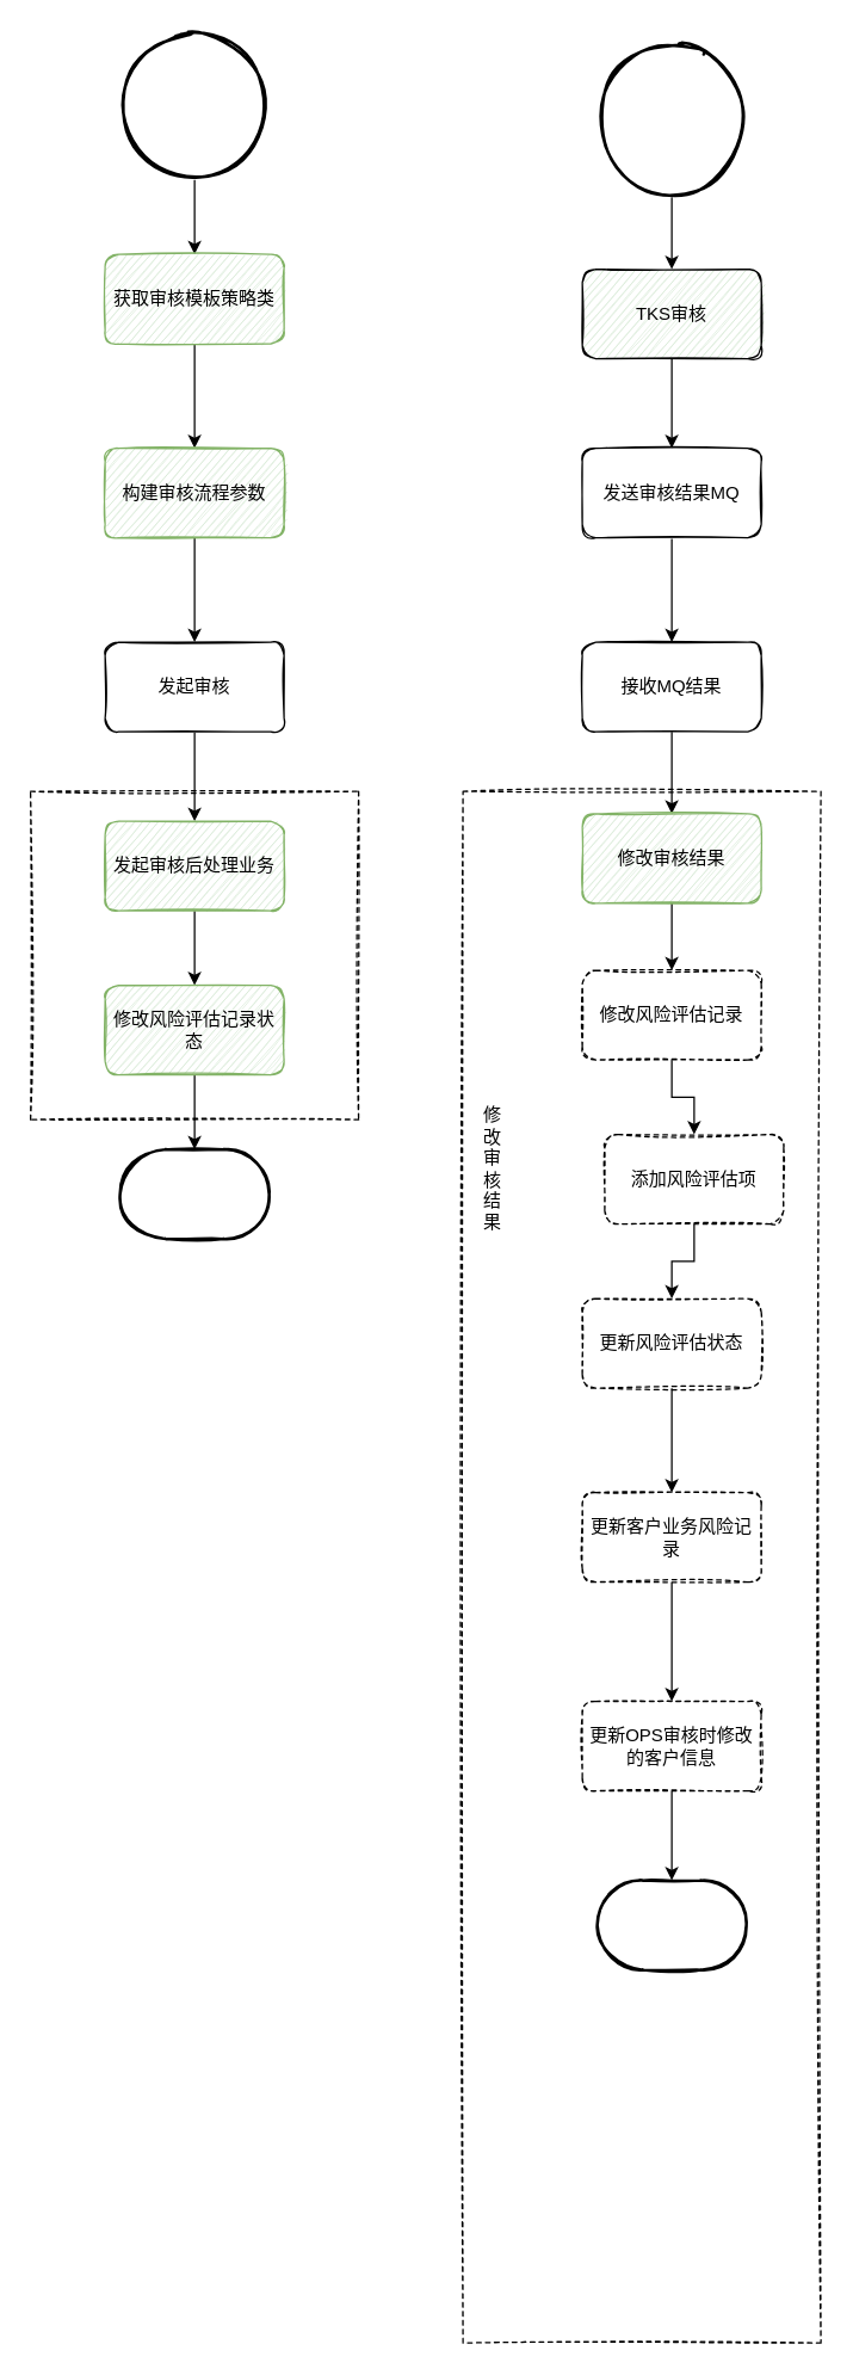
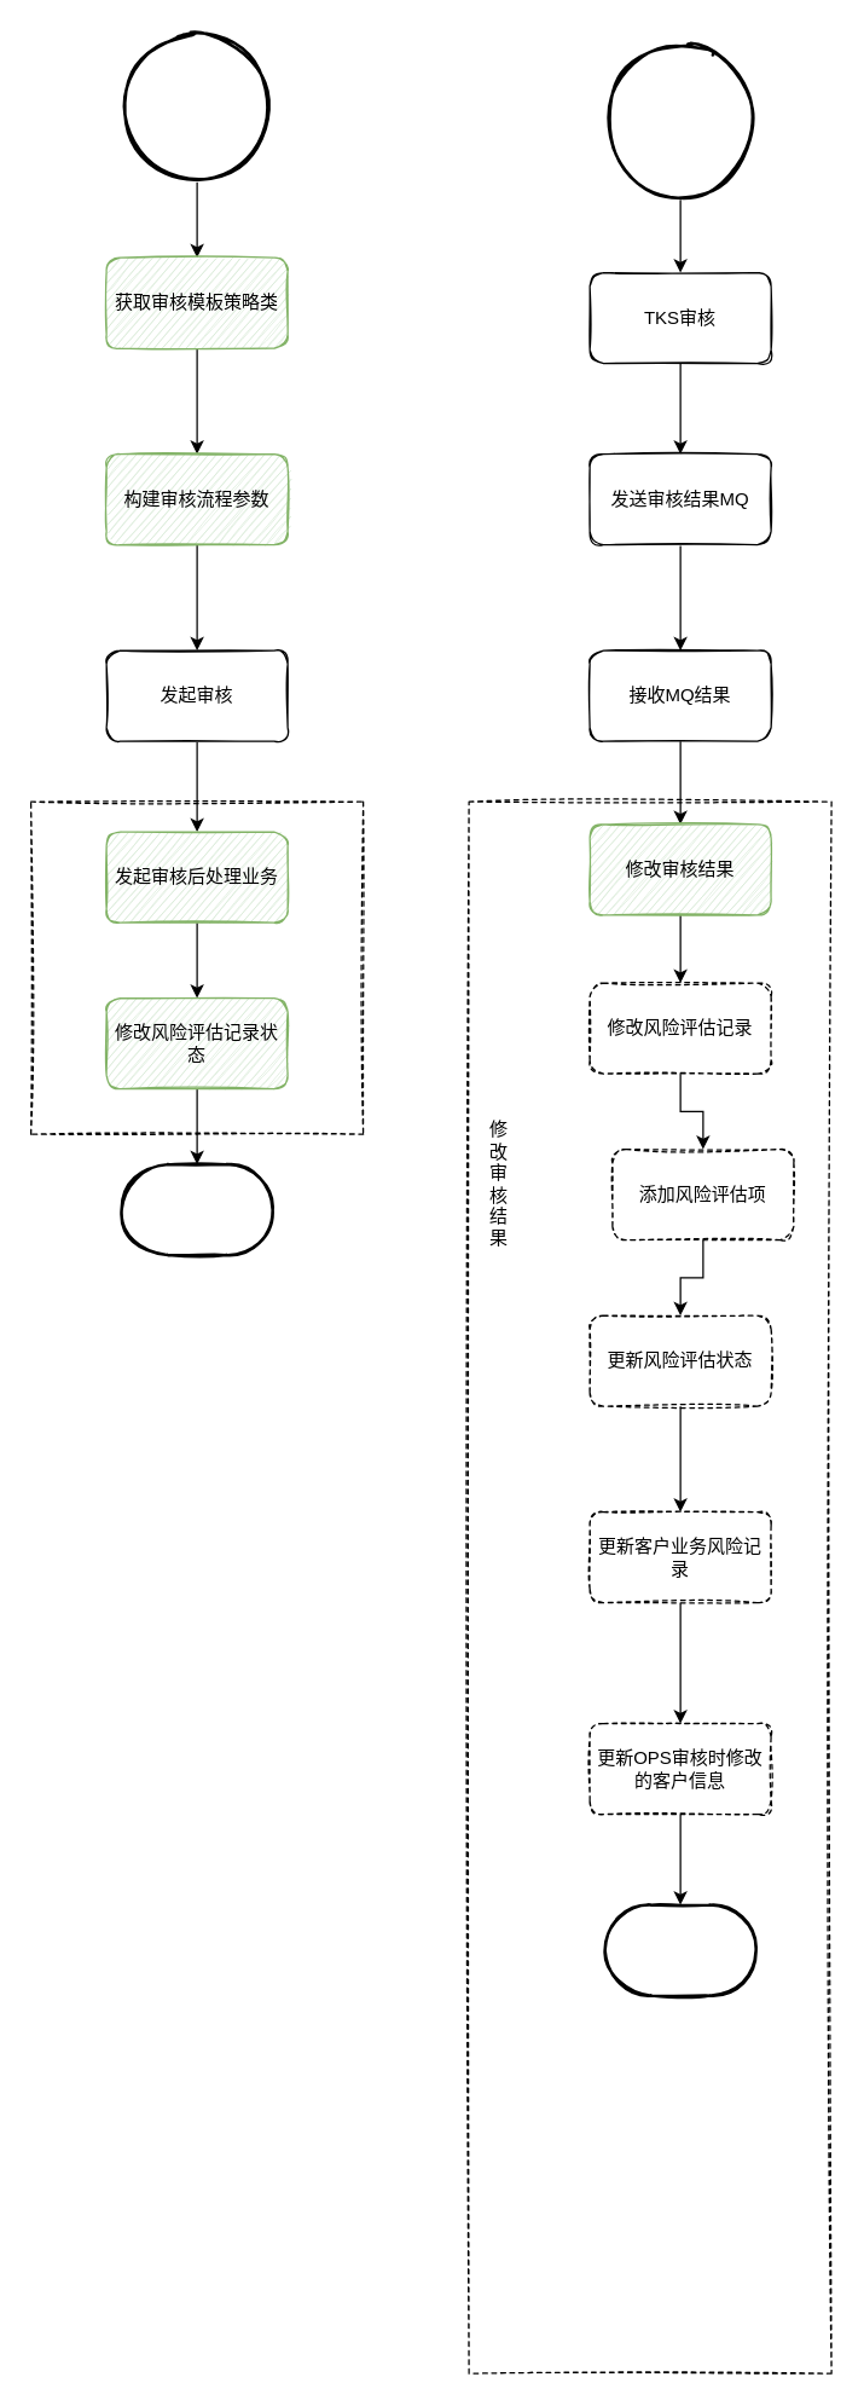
  <mxCell id="0" />
  <mxCell id="1" parent="0" />
  <mxCell id="2" value="" style="rounded=0;whiteSpace=wrap;html=1;dashed=1;sketch=1;fillColor=none;" parent="1" vertex="1"><mxGeometry x="310" y="530" width="240" height="1040" as="geometry" /></mxCell>
  <mxCell id="3" value="" style="rounded=0;whiteSpace=wrap;html=1;sketch=1;fillColor=none;dashed=1;" parent="1" vertex="1"><mxGeometry x="20" y="530" width="220" height="220" as="geometry" /></mxCell>
  <mxCell id="4" style="edgeStyle=orthogonalEdgeStyle;rounded=0;orthogonalLoop=1;jettySize=auto;html=1;exitX=0.5;exitY=1;exitDx=0;exitDy=0;exitPerimeter=0;entryX=0.5;entryY=0;entryDx=0;entryDy=0;" parent="1" source="5" target="7" edge="1"><mxGeometry relative="1" as="geometry" /></mxCell>
  <mxCell id="5" value="" style="strokeWidth=2;html=1;shape=mxgraph.flowchart.start_2;whiteSpace=wrap;sketch=1;" parent="1" vertex="1"><mxGeometry x="80" y="20" width="100" height="100" as="geometry" /></mxCell>
  <mxCell id="6" style="edgeStyle=orthogonalEdgeStyle;rounded=0;orthogonalLoop=1;jettySize=auto;html=1;exitX=0.5;exitY=1;exitDx=0;exitDy=0;entryX=0.5;entryY=0;entryDx=0;entryDy=0;" parent="1" source="7" target="9" edge="1"><mxGeometry relative="1" as="geometry" /></mxCell>
  <mxCell id="7" value="获取审核模板策略类" style="rounded=1;whiteSpace=wrap;html=1;sketch=1;fillColor=#d5e8d4;strokeColor=#82b366;" parent="1" vertex="1"><mxGeometry x="70" y="170" width="120" height="60" as="geometry" /></mxCell>
  <mxCell id="8" style="edgeStyle=orthogonalEdgeStyle;rounded=0;orthogonalLoop=1;jettySize=auto;html=1;exitX=0.5;exitY=1;exitDx=0;exitDy=0;" parent="1" source="9" target="11" edge="1"><mxGeometry relative="1" as="geometry" /></mxCell>
  <mxCell id="9" value="构建审核流程参数" style="rounded=1;whiteSpace=wrap;html=1;sketch=1;fillColor=#d5e8d4;strokeColor=#82b366;" parent="1" vertex="1"><mxGeometry x="70" y="300" width="120" height="60" as="geometry" /></mxCell>
  <mxCell id="10" style="edgeStyle=orthogonalEdgeStyle;rounded=0;orthogonalLoop=1;jettySize=auto;html=1;exitX=0.5;exitY=1;exitDx=0;exitDy=0;" parent="1" source="11" target="17" edge="1"><mxGeometry relative="1" as="geometry" /></mxCell>
  <mxCell id="11" value="发起审核" style="rounded=1;whiteSpace=wrap;html=1;sketch=1;" parent="1" vertex="1"><mxGeometry x="70" y="430" width="120" height="60" as="geometry" /></mxCell>
  <mxCell id="12" style="edgeStyle=orthogonalEdgeStyle;rounded=0;orthogonalLoop=1;jettySize=auto;html=1;exitX=0.5;exitY=1;exitDx=0;exitDy=0;entryX=0.5;entryY=0;entryDx=0;entryDy=0;" parent="1" source="13" target="15" edge="1"><mxGeometry relative="1" as="geometry" /></mxCell>
  <mxCell id="13" value="接收MQ结果" style="rounded=1;whiteSpace=wrap;html=1;sketch=1;" parent="1" vertex="1"><mxGeometry x="390" y="430" width="120" height="60" as="geometry" /></mxCell>
  <mxCell id="14" style="edgeStyle=orthogonalEdgeStyle;rounded=0;orthogonalLoop=1;jettySize=auto;html=1;exitX=0.5;exitY=1;exitDx=0;exitDy=0;entryX=0.5;entryY=0;entryDx=0;entryDy=0;" parent="1" source="15" target="29" edge="1"><mxGeometry relative="1" as="geometry" /></mxCell>
  <mxCell id="15" value="修改审核结果" style="rounded=1;whiteSpace=wrap;html=1;sketch=1;fillColor=#d5e8d4;strokeColor=#82b366;" parent="1" vertex="1"><mxGeometry x="390" y="545" width="120" height="60" as="geometry" /></mxCell>
  <mxCell id="16" style="edgeStyle=orthogonalEdgeStyle;rounded=0;orthogonalLoop=1;jettySize=auto;html=1;exitX=0.5;exitY=1;exitDx=0;exitDy=0;entryX=0.5;entryY=0;entryDx=0;entryDy=0;" parent="1" source="17" target="26" edge="1"><mxGeometry relative="1" as="geometry" /></mxCell>
  <mxCell id="17" value="发起审核后处理业务" style="rounded=1;whiteSpace=wrap;html=1;sketch=1;fillColor=#d5e8d4;strokeColor=#82b366;" parent="1" vertex="1"><mxGeometry x="70" y="550" width="120" height="60" as="geometry" /></mxCell>
  <mxCell id="18" style="edgeStyle=orthogonalEdgeStyle;rounded=0;orthogonalLoop=1;jettySize=auto;html=1;exitX=0.5;exitY=1;exitDx=0;exitDy=0;exitPerimeter=0;entryX=0.5;entryY=0;entryDx=0;entryDy=0;" parent="1" source="19" target="21" edge="1"><mxGeometry relative="1" as="geometry" /></mxCell>
  <mxCell id="19" value="" style="strokeWidth=2;html=1;shape=mxgraph.flowchart.start_2;whiteSpace=wrap;sketch=1;" parent="1" vertex="1"><mxGeometry x="400" y="30" width="100" height="100" as="geometry" /></mxCell>
  <mxCell id="20" style="edgeStyle=orthogonalEdgeStyle;rounded=0;orthogonalLoop=1;jettySize=auto;html=1;exitX=0.5;exitY=1;exitDx=0;exitDy=0;entryX=0.5;entryY=0;entryDx=0;entryDy=0;" parent="1" source="21" target="23" edge="1"><mxGeometry relative="1" as="geometry" /></mxCell>
- <mxCell id="21" value="TKS审核" style="rounded=1;whiteSpace=wrap;html=1;sketch=1;fillColor=#d5e8d4;" parent="1" vertex="1"><mxGeometry x="390" y="180" width="120" height="60" as="geometry" /></mxCell>
+ <mxCell id="21" value="TKS审核" style="rounded=1;whiteSpace=wrap;html=1;sketch=1;" parent="1" vertex="1"><mxGeometry x="390" y="180" width="120" height="60" as="geometry" /></mxCell>
  <mxCell id="22" style="edgeStyle=orthogonalEdgeStyle;rounded=0;orthogonalLoop=1;jettySize=auto;html=1;exitX=0.5;exitY=1;exitDx=0;exitDy=0;entryX=0.5;entryY=0;entryDx=0;entryDy=0;" parent="1" source="23" target="13" edge="1"><mxGeometry relative="1" as="geometry" /></mxCell>
  <mxCell id="23" value="&lt;span&gt;发送审核结果MQ&lt;/span&gt;" style="rounded=1;whiteSpace=wrap;html=1;sketch=1;" parent="1" vertex="1"><mxGeometry x="390" y="300" width="120" height="60" as="geometry" /></mxCell>
  <mxCell id="24" value="" style="strokeWidth=2;html=1;shape=mxgraph.flowchart.terminator;whiteSpace=wrap;sketch=1;" parent="1" vertex="1"><mxGeometry x="400" y="1260" width="100" height="60" as="geometry" /></mxCell>
  <mxCell id="25" style="edgeStyle=orthogonalEdgeStyle;rounded=0;orthogonalLoop=1;jettySize=auto;html=1;exitX=0.5;exitY=1;exitDx=0;exitDy=0;entryX=0.5;entryY=0;entryDx=0;entryDy=0;entryPerimeter=0;" parent="1" source="26" target="27" edge="1"><mxGeometry relative="1" as="geometry" /></mxCell>
  <mxCell id="26" value="修改风险评估记录状态" style="rounded=1;whiteSpace=wrap;html=1;sketch=1;fillColor=#d5e8d4;strokeColor=#82b366;" parent="1" vertex="1"><mxGeometry x="70" y="660" width="120" height="60" as="geometry" /></mxCell>
  <mxCell id="27" value="" style="strokeWidth=2;html=1;shape=mxgraph.flowchart.terminator;whiteSpace=wrap;sketch=1;" parent="1" vertex="1"><mxGeometry x="80" y="770" width="100" height="60" as="geometry" /></mxCell>
  <mxCell id="28" value="" style="edgeStyle=orthogonalEdgeStyle;rounded=0;orthogonalLoop=1;jettySize=auto;html=1;" parent="1" source="29" target="31" edge="1"><mxGeometry relative="1" as="geometry" /></mxCell>
  <mxCell id="29" value="修改风险评估记录" style="rounded=1;whiteSpace=wrap;html=1;dashed=1;sketch=1;fillColor=none;" parent="1" vertex="1"><mxGeometry x="390" y="650" width="120" height="60" as="geometry" /></mxCell>
  <mxCell id="30" style="edgeStyle=orthogonalEdgeStyle;rounded=0;orthogonalLoop=1;jettySize=auto;html=1;exitX=0.5;exitY=1;exitDx=0;exitDy=0;entryX=0.5;entryY=0;entryDx=0;entryDy=0;" parent="1" source="31" target="33" edge="1"><mxGeometry relative="1" as="geometry" /></mxCell>
  <mxCell id="31" value="添加风险评估项" style="whiteSpace=wrap;html=1;fillColor=none;rounded=1;dashed=1;sketch=1;" parent="1" vertex="1"><mxGeometry x="405" y="760" width="120" height="60" as="geometry" /></mxCell>
  <mxCell id="32" style="edgeStyle=orthogonalEdgeStyle;rounded=0;orthogonalLoop=1;jettySize=auto;html=1;exitX=0.5;exitY=1;exitDx=0;exitDy=0;entryX=0.5;entryY=0;entryDx=0;entryDy=0;" parent="1" source="33" target="35" edge="1"><mxGeometry relative="1" as="geometry" /></mxCell>
  <mxCell id="33" value="更新风险评估状态" style="rounded=1;whiteSpace=wrap;html=1;dashed=1;sketch=1;fillColor=none;" parent="1" vertex="1"><mxGeometry x="390" y="870" width="120" height="60" as="geometry" /></mxCell>
  <mxCell id="34" value="" style="edgeStyle=orthogonalEdgeStyle;rounded=0;orthogonalLoop=1;jettySize=auto;html=1;" parent="1" source="35" target="37" edge="1"><mxGeometry relative="1" as="geometry" /></mxCell>
  <mxCell id="35" value="更新客户业务风险记录" style="rounded=1;whiteSpace=wrap;html=1;dashed=1;sketch=1;fillColor=none;" parent="1" vertex="1"><mxGeometry x="390" y="1000" width="120" height="60" as="geometry" /></mxCell>
  <mxCell id="36" style="edgeStyle=orthogonalEdgeStyle;rounded=0;orthogonalLoop=1;jettySize=auto;html=1;exitX=0.5;exitY=1;exitDx=0;exitDy=0;entryX=0.5;entryY=0;entryDx=0;entryDy=0;entryPerimeter=0;" parent="1" source="37" target="24" edge="1"><mxGeometry relative="1" as="geometry" /></mxCell>
  <mxCell id="37" value="更新OPS审核时修改的客户信息" style="whiteSpace=wrap;html=1;fillColor=none;rounded=1;dashed=1;sketch=1;" parent="1" vertex="1"><mxGeometry x="390" y="1140" width="120" height="60" as="geometry" /></mxCell>
  <mxCell id="38" value="修改审核结果" style="text;html=1;strokeColor=none;fillColor=none;align=center;verticalAlign=middle;whiteSpace=wrap;rounded=0;dashed=1;sketch=1;" parent="1" vertex="1"><mxGeometry x="320" y="680" width="20" height="205" as="geometry" /></mxCell>
